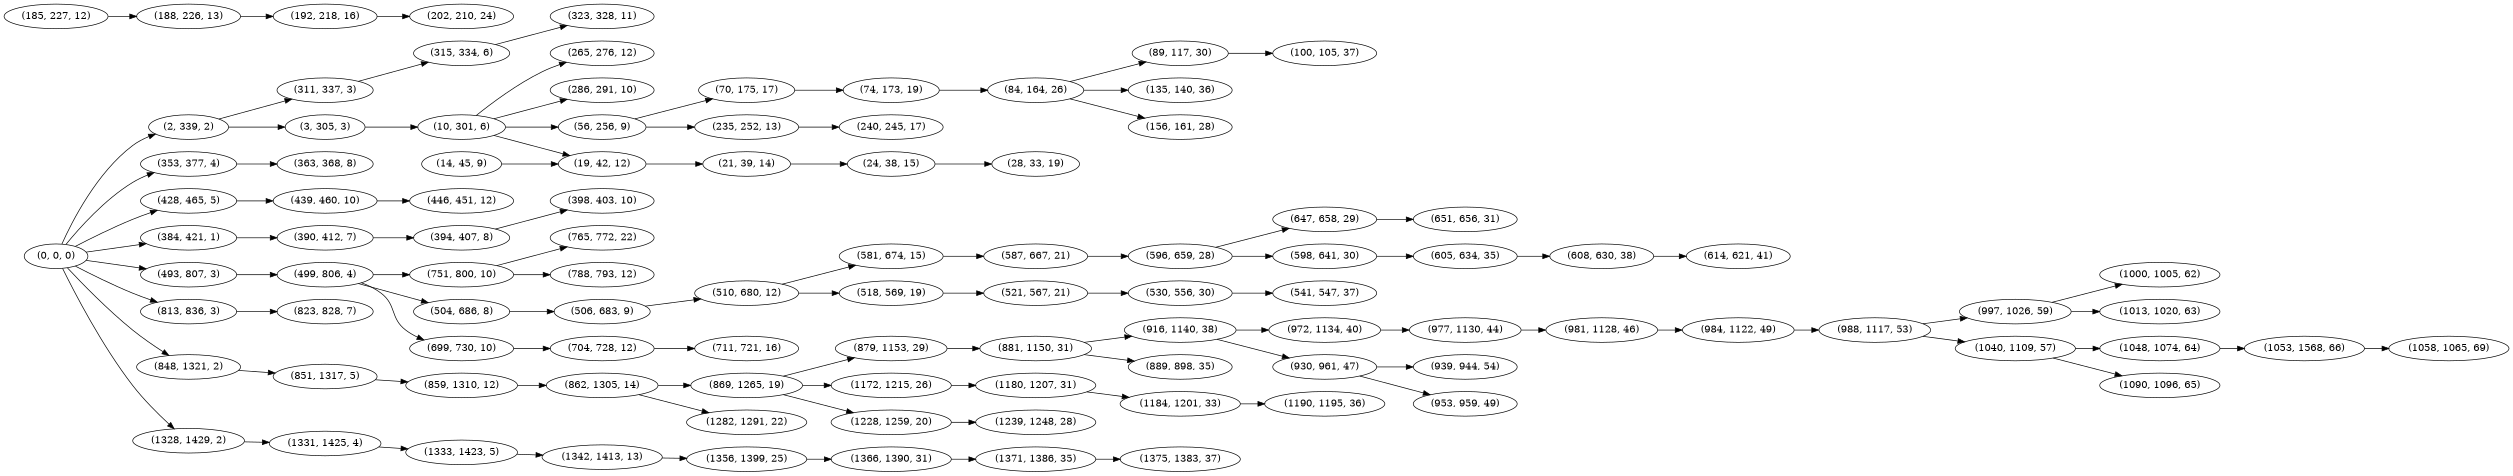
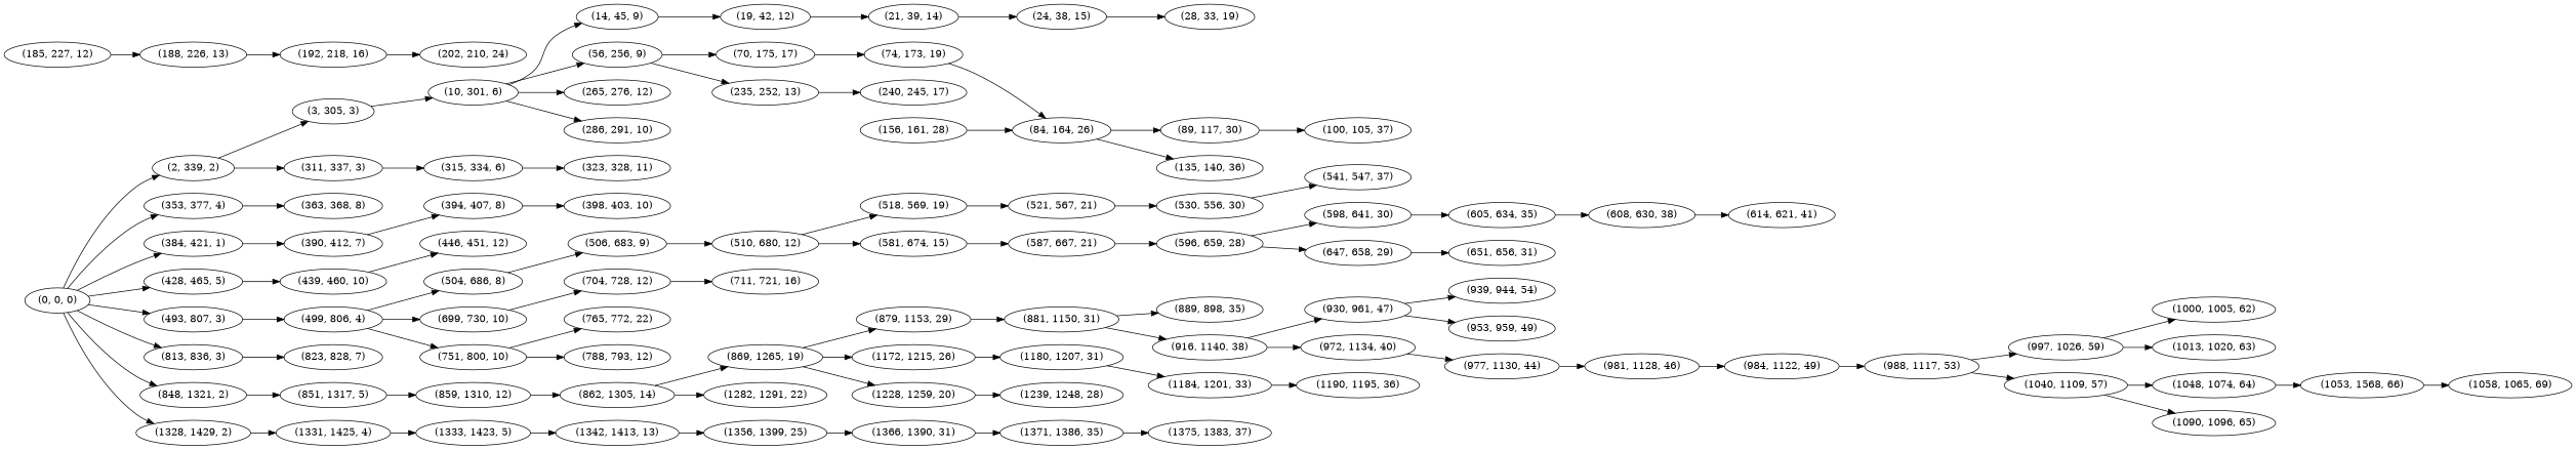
  digraph {
    rankdir=LR
    "(0, 0, 0)"
    "(2, 339, 2)"
    "(353, 377, 4)"
    "(384, 421, 1)"
    "(428, 465, 5)"
    "(493, 807, 3)"
    "(813, 836, 3)"
    "(848, 1321, 2)"
    "(1328, 1429, 2)"
    "(3, 305, 3)"
    "(311, 337, 3)"
    "(363, 368, 8)"
    "(390, 412, 7)"
    "(439, 460, 10)"
    "(499, 806, 4)"
    "(823, 828, 7)"
    "(851, 1317, 5)"
    "(1331, 1425, 4)"
    "(10, 301, 6)"
    "(315, 334, 6)"
    "(14, 45, 9)"
    "(56, 256, 9)"
    "(265, 276, 12)"
    "(286, 291, 10)"
    "(19, 42, 12)"
    "(70, 175, 17)"
    "(235, 252, 13)"
    "(21, 39, 14)"
    "(24, 38, 15)"
    "(28, 33, 19)"
    "(74, 173, 19)"
    "(185, 227, 12)"
    "(188, 226, 13)"
    "(240, 245, 17)"
    "(84, 164, 26)"
    "(89, 117, 30)"
    "(135, 140, 36)"
    "(156, 161, 28)"
    "(100, 105, 37)"
    "(192, 218, 16)"
    "(202, 210, 24)"
    "(323, 328, 11)"
    "(394, 407, 8)"
    "(398, 403, 10)"
    "(446, 451, 12)"
    "(504, 686, 8)"
    "(699, 730, 10)"
    "(751, 800, 10)"
    "(506, 683, 9)"
    "(704, 728, 12)"
    "(765, 772, 22)"
    "(788, 793, 12)"
    "(510, 680, 12)"
    "(518, 569, 19)"
    "(581, 674, 15)"
    "(521, 567, 21)"
    "(587, 667, 21)"
    "(530, 556, 30)"
    "(541, 547, 37)"
    "(596, 659, 28)"
    "(598, 641, 30)"
    "(647, 658, 29)"
    "(605, 634, 35)"
    "(651, 656, 31)"
    "(608, 630, 38)"
    "(614, 621, 41)"
    "(711, 721, 16)"
    "(859, 1310, 12)"
    "(862, 1305, 14)"
    "(869, 1265, 19)"
    "(1282, 1291, 22)"
    "(879, 1153, 29)"
    "(1172, 1215, 26)"
    "(1228, 1259, 20)"
    "(881, 1150, 31)"
    "(1180, 1207, 31)"
    "(1239, 1248, 28)"
    "(889, 898, 35)"
    "(916, 1140, 38)"
    "(930, 961, 47)"
    "(972, 1134, 40)"
    "(939, 944, 54)"
    "(953, 959, 49)"
    "(977, 1130, 44)"
    "(981, 1128, 46)"
    "(984, 1122, 49)"
    "(988, 1117, 53)"
    "(997, 1026, 59)"
    "(1040, 1109, 57)"
    "(1000, 1005, 62)"
    "(1013, 1020, 63)"
    "(1048, 1074, 64)"
    "(1090, 1096, 65)"
    n94 [label="(1053, 1568, 66)"]
    "(1058, 1065, 69)"
    "(1184, 1201, 33)"
    "(1190, 1195, 36)"
    "(1333, 1423, 5)"
    "(1342, 1413, 13)"
    "(1356, 1399, 25)"
    "(1366, 1390, 31)"
    "(1371, 1386, 35)"
    "(1375, 1383, 37)"
    "(0, 0, 0)" -> "(2, 339, 2)"
    "(0, 0, 0)" -> "(353, 377, 4)"
    "(0, 0, 0)" -> "(384, 421, 1)"
    "(0, 0, 0)" -> "(428, 465, 5)"
    "(0, 0, 0)" -> "(493, 807, 3)"
    "(0, 0, 0)" -> "(813, 836, 3)"
    "(0, 0, 0)" -> "(848, 1321, 2)"
    "(0, 0, 0)" -> "(1328, 1429, 2)"
    "(2, 339, 2)" -> "(3, 305, 3)"
    "(2, 339, 2)" -> "(311, 337, 3)"
    "(353, 377, 4)" -> "(363, 368, 8)"
    "(384, 421, 1)" -> "(390, 412, 7)"
    "(428, 465, 5)" -> "(439, 460, 10)"
    "(493, 807, 3)" -> "(499, 806, 4)"
    "(813, 836, 3)" -> "(823, 828, 7)"
    "(848, 1321, 2)" -> "(851, 1317, 5)"
    "(1328, 1429, 2)" -> "(1331, 1425, 4)"
    "(3, 305, 3)" -> "(10, 301, 6)"
    "(311, 337, 3)" -> "(315, 334, 6)"
    "(390, 412, 7)" -> "(394, 407, 8)"
    "(439, 460, 10)" -> "(446, 451, 12)"
    "(499, 806, 4)" -> "(504, 686, 8)"
    "(499, 806, 4)" -> "(699, 730, 10)"
    "(499, 806, 4)" -> "(751, 800, 10)"
    "(851, 1317, 5)" -> "(859, 1310, 12)"
    "(1331, 1425, 4)" -> "(1333, 1423, 5)"
-   "(10, 301, 6)" -> "(19, 42, 12)"
+   "(10, 301, 6)" -> "(14, 45, 9)"
    "(10, 301, 6)" -> "(56, 256, 9)"
    "(10, 301, 6)" -> "(265, 276, 12)"
    "(10, 301, 6)" -> "(286, 291, 10)"
    "(315, 334, 6)" -> "(323, 328, 11)"
    "(14, 45, 9)" -> "(19, 42, 12)"
    "(56, 256, 9)" -> "(70, 175, 17)"
    "(56, 256, 9)" -> "(235, 252, 13)"
    "(19, 42, 12)" -> "(21, 39, 14)"
    "(70, 175, 17)" -> "(74, 173, 19)"
    "(235, 252, 13)" -> "(240, 245, 17)"
    "(21, 39, 14)" -> "(24, 38, 15)"
    "(24, 38, 15)" -> "(28, 33, 19)"
    "(74, 173, 19)" -> "(84, 164, 26)"
    "(185, 227, 12)" -> "(188, 226, 13)"
    "(188, 226, 13)" -> "(192, 218, 16)"
    "(84, 164, 26)" -> "(89, 117, 30)"
    "(84, 164, 26)" -> "(135, 140, 36)"
-   "(84, 164, 26)" -> "(156, 161, 28)"
+   "(156, 161, 28)" -> "(84, 164, 26)"
    "(89, 117, 30)" -> "(100, 105, 37)"
    "(192, 218, 16)" -> "(202, 210, 24)"
    "(394, 407, 8)" -> "(398, 403, 10)"
    "(504, 686, 8)" -> "(506, 683, 9)"
    "(699, 730, 10)" -> "(704, 728, 12)"
    "(751, 800, 10)" -> "(765, 772, 22)"
    "(751, 800, 10)" -> "(788, 793, 12)"
    "(506, 683, 9)" -> "(510, 680, 12)"
    "(704, 728, 12)" -> "(711, 721, 16)"
    "(510, 680, 12)" -> "(518, 569, 19)"
    "(510, 680, 12)" -> "(581, 674, 15)"
    "(518, 569, 19)" -> "(521, 567, 21)"
    "(581, 674, 15)" -> "(587, 667, 21)"
    "(521, 567, 21)" -> "(530, 556, 30)"
    "(587, 667, 21)" -> "(596, 659, 28)"
    "(530, 556, 30)" -> "(541, 547, 37)"
    "(596, 659, 28)" -> "(598, 641, 30)"
    "(596, 659, 28)" -> "(647, 658, 29)"
    "(598, 641, 30)" -> "(605, 634, 35)"
    "(647, 658, 29)" -> "(651, 656, 31)"
    "(605, 634, 35)" -> "(608, 630, 38)"
    "(608, 630, 38)" -> "(614, 621, 41)"
    "(859, 1310, 12)" -> "(862, 1305, 14)"
    "(862, 1305, 14)" -> "(869, 1265, 19)"
    "(862, 1305, 14)" -> "(1282, 1291, 22)"
    "(869, 1265, 19)" -> "(879, 1153, 29)"
    "(869, 1265, 19)" -> "(1172, 1215, 26)"
    "(869, 1265, 19)" -> "(1228, 1259, 20)"
    "(879, 1153, 29)" -> "(881, 1150, 31)"
    "(1172, 1215, 26)" -> "(1180, 1207, 31)"
    "(1228, 1259, 20)" -> "(1239, 1248, 28)"
    "(881, 1150, 31)" -> "(889, 898, 35)"
    "(881, 1150, 31)" -> "(916, 1140, 38)"
    "(1180, 1207, 31)" -> "(1184, 1201, 33)"
    "(916, 1140, 38)" -> "(930, 961, 47)"
    "(916, 1140, 38)" -> "(972, 1134, 40)"
    "(930, 961, 47)" -> "(939, 944, 54)"
    "(930, 961, 47)" -> "(953, 959, 49)"
    "(972, 1134, 40)" -> "(977, 1130, 44)"
    "(977, 1130, 44)" -> "(981, 1128, 46)"
    "(981, 1128, 46)" -> "(984, 1122, 49)"
    "(984, 1122, 49)" -> "(988, 1117, 53)"
    "(988, 1117, 53)" -> "(997, 1026, 59)"
    "(988, 1117, 53)" -> "(1040, 1109, 57)"
    "(997, 1026, 59)" -> "(1000, 1005, 62)"
    "(997, 1026, 59)" -> "(1013, 1020, 63)"
    "(1040, 1109, 57)" -> "(1048, 1074, 64)"
    "(1040, 1109, 57)" -> "(1090, 1096, 65)"
    "(1048, 1074, 64)" -> n94
    n94 -> "(1058, 1065, 69)"
    "(1184, 1201, 33)" -> "(1190, 1195, 36)"
    "(1333, 1423, 5)" -> "(1342, 1413, 13)"
    "(1342, 1413, 13)" -> "(1356, 1399, 25)"
    "(1356, 1399, 25)" -> "(1366, 1390, 31)"
    "(1366, 1390, 31)" -> "(1371, 1386, 35)"
    "(1371, 1386, 35)" -> "(1375, 1383, 37)"
  }
